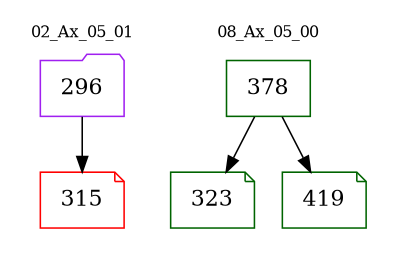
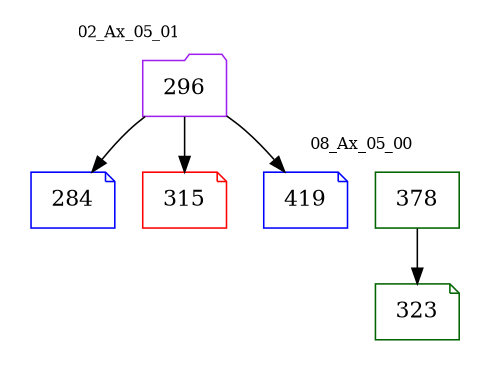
  digraph {
    node [color=blue shape=note]
    edge [color=black]
    n1 [color=purple label=296 shape=folder]
+   n2 [label=284]
    n3 [color=red label=315]
    n4 [color=darkgreen label=378 shape=box]
    n5 [color=darkgreen label=323]
-   n6 [color=darkgreen label=419]
+   n6 [label=419]
    subgraph cluster_1 {
      color=white
      fontsize=10
      label="02_Ax_05_01"
      n1
+     n2
      n3
    }
    subgraph cluster_2 {
      color=white
      fontsize=10
      label="08_Ax_05_00"
      n4
      n5
      n6
    }
+   n1 -> n2
    n1 -> n3
    n4 -> n5
-   n4 -> n6
+   n1 -> n6
  }
